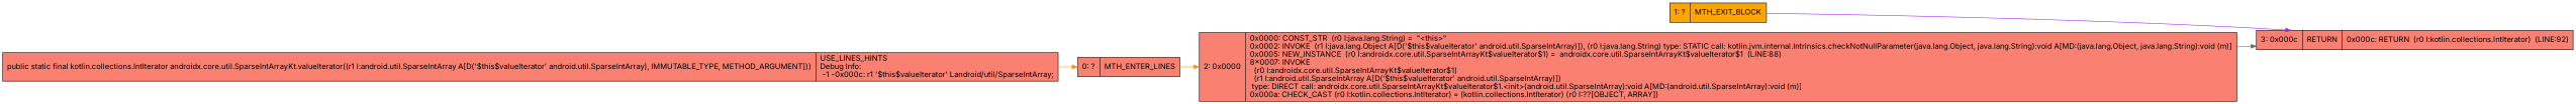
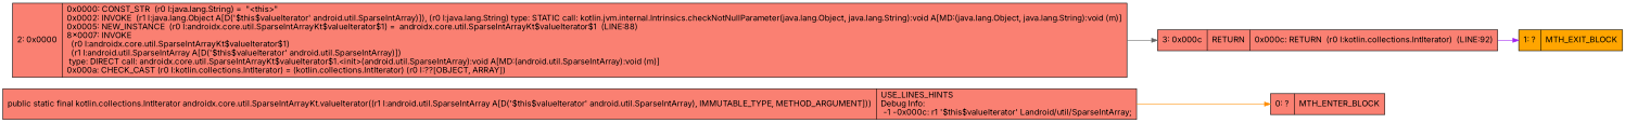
  digraph {
    fontname=Inter
    rankdir=LR
    node [fillcolor=salmon fontname=Inter shape=record style=filled]
    edge [color=darkorange fontname=Inter]
-   n1 [label="{0\:\ ?|MTH_ENTER_LINES\l}"]
+   n1 [label="{0\:\ ?|MTH_ENTER_BLOCK\l}"]
    n2 [label="{2\:\ 0x0000|0x0000: CONST_STR  (r0 I:java.lang.String) =  \"\<this\>\" \l0x0002: INVOKE  (r1 I:java.lang.Object A[D('$this$valueIterator' android.util.SparseIntArray)]), (r0 I:java.lang.String) type: STATIC call: kotlin.jvm.internal.Intrinsics.checkNotNullParameter(java.lang.Object, java.lang.String):void A[MD:(java.lang.Object, java.lang.String):void (m)]\l0x0005: NEW_INSTANCE  (r0 I:androidx.core.util.SparseIntArrayKt$valueIterator$1) =  androidx.core.util.SparseIntArrayKt$valueIterator$1  (LINE:88)\l8x0007: INVOKE  \l  (r0 I:androidx.core.util.SparseIntArrayKt$valueIterator$1)\l  (r1 I:android.util.SparseIntArray A[D('$this$valueIterator' android.util.SparseIntArray)])\l type: DIRECT call: androidx.core.util.SparseIntArrayKt$valueIterator$1.\<init\>(android.util.SparseIntArray):void A[MD:(android.util.SparseIntArray):void (m)]\l0x000a: CHECK_CAST (r0 I:kotlin.collections.IntIterator) = (kotlin.collections.IntIterator) (r0 I:??[OBJECT, ARRAY]) \l}"]
    n3 [label="{3\:\ 0x000c|RETURN\l|0x000c: RETURN  (r0 I:kotlin.collections.IntIterator)  (LINE:92)\l}"]
    n4 [fillcolor=orange label="{1\:\ ?|MTH_EXIT_BLOCK\l}"]
    n5 [label="{public static final kotlin.collections.IntIterator androidx.core.util.SparseIntArrayKt.valueIterator((r1 I:android.util.SparseIntArray A[D('$this$valueIterator' android.util.SparseIntArray), IMMUTABLE_TYPE, METHOD_ARGUMENT]))  | USE_LINES_HINTS\lDebug Info:\l  \-1 \-0x000c: r1 '$this$valueIterator' Landroid\/util\/SparseIntArray;\l}"]
-   n1 -> n2
    n2 -> n3 [color=gray40]
-   n4 -> n3 [color=purple]
+   n3 -> n4 [color=purple]
    n5 -> n1
  }
